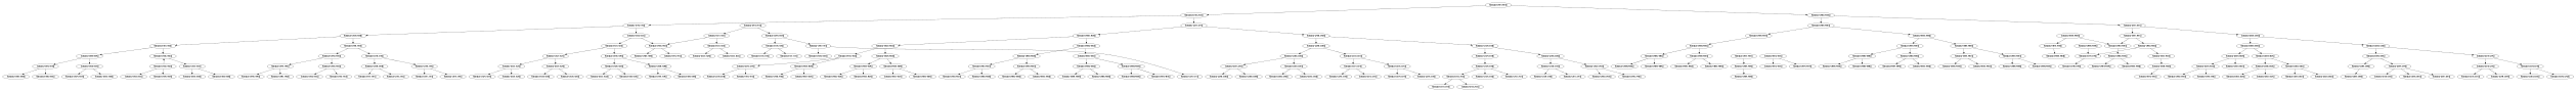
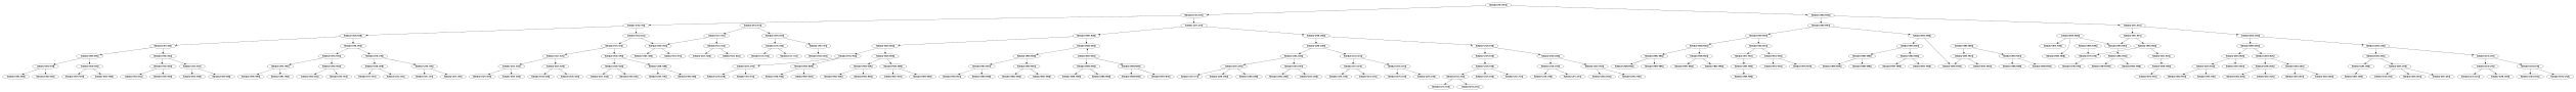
  digraph {
    fontname=Oswald
    node [fontname=Oswald]
    edge [fontname=Oswald]
    n1 [label="Node{data=[4871, 4871]}"]
    n2 [label="Node{data=[2120, 2120]}"]
    n3 [label="Node{data=[4903, 4903]}"]
    n4 [label="Node{data=[1743, 1743]}"]
    n5 [label="Node{data=[3277, 3277]}"]
    n6 [label="Node{data=[4887, 4887]}"]
    n7 [label="Node{data=[5167, 5167]}"]
    n8 [label="Node{data=[1523, 1523]}"]
    n9 [label="Node{data=[1939, 1939]}"]
    n10 [label="Node{data=[2458, 2458]}"]
    n11 [label="Node{data=[4830, 4830]}"]
    n12 [label="Node{data=[1531, 1531]}"]
    n13 [label="Node{data=[1456, 1456]}"]
    n14 [label="Node{data=[1931, 1931]}"]
    n15 [label="Node{data=[1961, 1961]}"]
    n16 [label="Node{data=[1412, 1412]}"]
    n17 [label="Node{data=[1264, 1264]}"]
    n18 [label="Node{data=[1517, 1517]}"]
    n19 [label="Node{data=[1527, 1527]}"]
    n20 [label="Node{data=[1540, 1540]}"]
    n21 [label="Node{data=[1191, 1191]}"]
    n22 [label="Node{data=[1276, 1276]}"]
    n23 [label="Node{data=[1521, 1521]}"]
    n24 [label="Node{data=[1020, 1020]}"]
    n25 [label="Node{data=[1217, 1217]}"]
    n26 [label="Node{data=[1275, 1275]}"]
    n27 [label="Node{data=[1277, 1277]}"]
    n28 [label="Node{data=[1439, 1439]}"]
    n29 [label="Node{data=[1475, 1475]}"]
    n30 [label="Node{data=[1520, 1520]}"]
    n31 [label="Node{data=[1522, 1522]}"]
    n32 [label="Node{data=[1525, 1525]}"]
    n33 [label="Node{data=[1529, 1529]}"]
    n34 [label="Node{data=[1538, 1538]}"]
    n35 [label="Node{data=[1589, 1589]}"]
    n36 [label="Node{data=[1524, 1524]}"]
    n37 [label="Node{data=[1526, 1526]}"]
    n38 [label="Node{data=[1528, 1528]}"]
    n39 [label="Node{data=[1530, 1530]}"]
    n40 [label="Node{data=[1532, 1532]}"]
    n41 [label="Node{data=[1539, 1539]}"]
    n42 [label="Node{data=[1541, 1541]}"]
    n43 [label="Node{data=[1599, 1599]}"]
    n44 [label="Node{data=[1894, 1894]}"]
    n45 [label="Node{data=[1935, 1935]}"]
    n46 [label="Node{data=[1943, 1943]}"]
    n47 [label="Node{data=[2116, 2116]}"]
    n48 [label="Node{data=[1810, 1810]}"]
    n49 [label="Node{data=[1929, 1929]}"]
    n50 [label="Node{data=[1933, 1933]}"]
    n51 [label="Node{data=[1937, 1937]}"]
    n52 [label="Node{data=[1809, 1809]}"]
    n53 [label="Node{data=[1893, 1893]}"]
    n54 [label="Node{data=[1924, 1924]}"]
    n55 [label="Node{data=[1930, 1930]}"]
    n56 [label="Node{data=[1932, 1932]}"]
    n57 [label="Node{data=[1934, 1934]}"]
    n58 [label="Node{data=[1936, 1936]}"]
    n59 [label="Node{data=[1938, 1938]}"]
    n60 [label="Node{data=[1941, 1941]}"]
    n61 [label="Node{data=[1956, 1956]}"]
    n62 [label="Node{data=[2078, 2078]}"]
    n63 [label="Node{data=[2118, 2118]}"]
    n64 [label="Node{data=[1940, 1940]}"]
    n65 [label="Node{data=[1942, 1942]}"]
    n66 [label="Node{data=[1955, 1955]}"]
    n67 [label="Node{data=[1957, 1957]}"]
    n68 [label="Node{data=[1977, 1977]}"]
    n69 [label="Node{data=[2115, 2115]}"]
    n70 [label="Node{data=[2117, 2117]}"]
    n71 [label="Node{data=[2119, 2119]}"]
    n72 [label="Node{data=[2128, 2128]}"]
    n73 [label="Node{data=[3269, 3269]}"]
    n74 [label="Node{data=[4822, 4822]}"]
    n75 [label="Node{data=[4863, 4863]}"]
    n76 [label="Node{data=[2124, 2124]}"]
    n77 [label="Node{data=[2385, 2385]}"]
    n78 [label="Node{data=[3265, 3265]}"]
    n79 [label="Node{data=[3273, 3273]}"]
    n80 [label="Node{data=[2126, 2126]}"]
    n81 [label="Node{data=[2130, 2130]}"]
    n82 [label="Node{data=[2422, 2422]}"]
    n83 [label="Node{data=[2122, 2122]}"]
    n84 [label="Node{data=[2121, 2121]}"]
    n85 [label="Node{data=[2123, 2123]}"]
    n86 [label="Node{data=[2125, 2125]}"]
    n87 [label="Node{data=[2127, 2127]}"]
    n88 [label="Node{data=[2129, 2129]}"]
    n89 [label="Node{data=[2211, 2211]}"]
    n90 [label="Node{data=[2403, 2403]}"]
    n91 [label="Node{data=[2442, 2442]}"]
    n92 [label="Node{data=[3261, 3261]}"]
    n93 [label="Node{data=[3267, 3267]}"]
    n94 [label="Node{data=[3271, 3271]}"]
    n95 [label="Node{data=[3275, 3275]}"]
    n96 [label="Node{data=[3260, 3260]}"]
    n97 [label="Node{data=[3262, 3262]}"]
    n98 [label="Node{data=[3266, 3266]}"]
    n99 [label="Node{data=[3268, 3268]}"]
    n100 [label="Node{data=[3270, 3270]}"]
    n101 [label="Node{data=[3272, 3272]}"]
    n102 [label="Node{data=[3274, 3274]}"]
    n103 [label="Node{data=[3276, 3276]}"]
    n104 [label="Node{data=[4135, 4135]}"]
    n105 [label="Node{data=[4826, 4826]}"]
    n106 [label="Node{data=[4859, 4859]}"]
    n107 [label="Node{data=[4867, 4867]}"]
    n108 [label="Node{data=[3279, 3279]}"]
    n109 [label="Node{data=[4820, 4820]}"]
    n110 [label="Node{data=[4824, 4824]}"]
    n111 [label="Node{data=[4828, 4828]}"]
    n112 [label="Node{data=[3278, 3278]}"]
    n113 [label="Node{data=[4112, 4112]}"]
    n114 [label="Node{data=[4156, 4156]}"]
    n115 [label="Node{data=[4821, 4821]}"]
    n116 [label="Node{data=[4823, 4823]}"]
    n117 [label="Node{data=[4825, 4825]}"]
    n118 [label="Node{data=[4827, 4827]}"]
    n119 [label="Node{data=[4829, 4829]}"]
    n120 [label="Node{data=[4857, 4857]}"]
    n121 [label="Node{data=[4861, 4861]}"]
    n122 [label="Node{data=[4865, 4865]}"]
    n123 [label="Node{data=[4869, 4869]}"]
    n124 [label="Node{data=[4831, 4831]}"]
    n125 [label="Node{data=[4858, 4858]}"]
    n126 [label="Node{data=[4860, 4860]}"]
    n127 [label="Node{data=[4862, 4862]}"]
    n128 [label="Node{data=[4864, 4864]}"]
    n129 [label="Node{data=[4866, 4866]}"]
    n130 [label="Node{data=[4868, 4868]}"]
    n131 [label="Node{data=[4870, 4870]}"]
    n132 [label="Node{data=[4879, 4879]}"]
    n133 [label="Node{data=[4895, 4895]}"]
    n134 [label="Node{data=[4911, 4911]}"]
    n135 [label="Node{data=[5820, 5820]}"]
+   n136 [label="Node{data=[4875, 4875]}"]
    n137 [label="Node{data=[4883, 4883]}"]
    n138 [label="Node{data=[4891, 4891]}"]
    n139 [label="Node{data=[4899, 4899]}"]
    n140 [label="Node{data=[4873, 4873]}"]
    n141 [label="Node{data=[4877, 4877]}"]
    n142 [label="Node{data=[4881, 4881]}"]
    n143 [label="Node{data=[4885, 4885]}"]
    n144 [label="Node{data=[4872, 4872]}"]
    n145 [label="Node{data=[4874, 4874]}"]
    n146 [label="Node{data=[4876, 4876]}"]
    n147 [label="Node{data=[4878, 4878]}"]
    n148 [label="Node{data=[4880, 4880]}"]
    n149 [label="Node{data=[4882, 4882]}"]
    n150 [label="Node{data=[4884, 4884]}"]
    n151 [label="Node{data=[4886, 4886]}"]
    n152 [label="Node{data=[4889, 4889]}"]
    n153 [label="Node{data=[4893, 4893]}"]
    n154 [label="Node{data=[4897, 4897]}"]
    n155 [label="Node{data=[4901, 4901]}"]
    n156 [label="Node{data=[4888, 4888]}"]
    n157 [label="Node{data=[4890, 4890]}"]
    n158 [label="Node{data=[4892, 4892]}"]
    n159 [label="Node{data=[4894, 4894]}"]
    n160 [label="Node{data=[4896, 4896]}"]
    n161 [label="Node{data=[4898, 4898]}"]
    n162 [label="Node{data=[4900, 4900]}"]
    n163 [label="Node{data=[4902, 4902]}"]
    n164 [label="Node{data=[4907, 4907]}"]
    n165 [label="Node{data=[4963, 4963]}"]
    n166 [label="Node{data=[5350, 5350]}"]
    n167 [label="Node{data=[6006, 6006]}"]
    n168 [label="Node{data=[4905, 4905]}"]
    n169 [label="Node{data=[4937, 4937]}"]
    n170 [label="Node{data=[5141, 5141]}"]
    n171 [label="Node{data=[4904, 4904]}"]
    n172 [label="Node{data=[4906, 4906]}"]
    n173 [label="Node{data=[4909, 4909]}"]
    n174 [label="Node{data=[4908, 4908]}"]
    n175 [label="Node{data=[4910, 4910]}"]
    n176 [label="Node{data=[4938, 4938]}"]
    n177 [label="Node{data=[5148, 5148]}"]
    n178 [label="Node{data=[4912, 4912]}"]
    n179 [label="Node{data=[4990, 4990]}"]
    n180 [label="Node{data=[5274, 5274]}"]
    n181 [label="Node{data=[5816, 5816]}"]
    n182 [label="Node{data=[5824, 5824]}"]
    n183 [label="Node{data=[6054, 6054]}"]
    n184 [label="Node{data=[5219, 5219]}"]
    n185 [label="Node{data=[5276, 5276]}"]
    n186 [label="Node{data=[5814, 5814]}"]
    n187 [label="Node{data=[5818, 5818]}"]
    n188 [label="Node{data=[5203, 5203]}"]
    n189 [label="Node{data=[5242, 5242]}"]
    n190 [label="Node{data=[5275, 5275]}"]
    n191 [label="Node{data=[5344, 5344]}"]
    n192 [label="Node{data=[5759, 5759]}"]
    n193 [label="Node{data=[5815, 5815]}"]
    n194 [label="Node{data=[5817, 5817]}"]
    n195 [label="Node{data=[5819, 5819]}"]
    n196 [label="Node{data=[5822, 5822]}"]
    n197 [label="Node{data=[5826, 5826]}"]
    n198 [label="Node{data=[6051, 6051]}"]
    n199 [label="Node{data=[9225, 9225]}"]
    n200 [label="Node{data=[5821, 5821]}"]
    n201 [label="Node{data=[5823, 5823]}"]
    n202 [label="Node{data=[5825, 5825]}"]
    n203 [label="Node{data=[5827, 5827]}"]
    n204 [label="Node{data=[9182, 9182]}"]
    n205 [label="Node{data=[9795, 9795]}"]
    n1 -> n2
    n1 -> n3
    n2 -> n4
    n2 -> n5
    n3 -> n6
    n3 -> n7
    n4 -> n8
    n4 -> n9
    n5 -> n10
    n5 -> n11
    n6 -> n132
    n6 -> n133
    n7 -> n134
    n7 -> n135
    n8 -> n12
    n8 -> n13
    n9 -> n14
    n9 -> n15
    n10 -> n72
    n10 -> n73
    n11 -> n74
    n11 -> n75
    n12 -> n19
    n12 -> n20
    n13 -> n28
    n13 -> n29
    n14 -> n44
    n14 -> n45
    n15 -> n46
    n15 -> n47
    n16 -> n17
    n16 -> n18
    n17 -> n21
    n17 -> n22
    n18 -> n13
    n18 -> n23
    n19 -> n32
    n19 -> n33
    n20 -> n34
    n20 -> n35
    n21 -> n24
-   n21 -> n25
+   n93 -> n25
    n22 -> n26
    n22 -> n27
    n23 -> n30
    n23 -> n31
    n32 -> n36
    n32 -> n37
    n33 -> n38
    n33 -> n39
    n34 -> n40
    n34 -> n41
    n35 -> n42
    n35 -> n43
    n44 -> n48
    n44 -> n49
-   n50 -> n45
+   n45 -> n50
    n45 -> n51
    n46 -> n60
    n46 -> n61
    n47 -> n62
    n47 -> n63
    n48 -> n52
    n48 -> n53
    n49 -> n54
    n49 -> n55
    n50 -> n56
    n50 -> n57
    n51 -> n58
    n51 -> n59
    n60 -> n64
    n60 -> n65
    n61 -> n66
    n61 -> n67
    n62 -> n68
    n62 -> n69
    n63 -> n70
    n63 -> n71
    n72 -> n76
    n72 -> n77
    n73 -> n78
    n73 -> n79
    n74 -> n104
    n74 -> n105
    n75 -> n106
-   n75 -> n107
+   n107 -> n75
    n76 -> n80
    n77 -> n81
    n77 -> n82
    n78 -> n92
    n78 -> n93
    n79 -> n94
    n79 -> n95
    n80 -> n83
    n80 -> n86
    n80 -> n87
    n81 -> n88
    n81 -> n89
    n82 -> n90
    n82 -> n91
    n83 -> n84
    n83 -> n85
    n92 -> n96
    n92 -> n97
    n93 -> n98
    n93 -> n99
    n94 -> n100
    n94 -> n101
    n95 -> n102
    n95 -> n103
    n104 -> n108
    n104 -> n109
    n105 -> n110
    n105 -> n111
    n106 -> n120
    n106 -> n121
    n107 -> n122
    n107 -> n123
    n108 -> n112
    n108 -> n113
    n109 -> n114
    n109 -> n115
    n110 -> n116
    n110 -> n117
    n111 -> n118
    n111 -> n119
    n120 -> n124
    n120 -> n125
    n121 -> n126
    n121 -> n127
    n122 -> n128
    n122 -> n129
    n123 -> n130
    n123 -> n131
+   n132 -> n136
    n132 -> n137
    n133 -> n138
-   n133 -> n139
+   n133 -> n162
    n134 -> n164
    n134 -> n165
    n135 -> n166
    n135 -> n167
+   n136 -> n140
+   n136 -> n141
    n137 -> n142
    n137 -> n143
    n138 -> n152
    n138 -> n153
    n139 -> n154
    n139 -> n155
    n140 -> n144
    n140 -> n145
    n141 -> n146
    n142 -> n148
    n142 -> n149
    n143 -> n150
    n143 -> n151
    n146 -> n147
    n152 -> n156
    n152 -> n157
    n153 -> n158
    n153 -> n159
    n154 -> n160
    n154 -> n161
    n155 -> n162
    n155 -> n163
    n164 -> n168
    n165 -> n169
    n165 -> n170
    n166 -> n180
    n166 -> n181
    n167 -> n182
    n167 -> n183
    n168 -> n171
    n168 -> n172
    n169 -> n176
    n170 -> n177
    n173 -> n164
-   n175 -> n174
+   n173 -> n174
    n173 -> n175
    n176 -> n178
    n179 -> n170
    n180 -> n184
    n180 -> n185
    n181 -> n186
    n181 -> n187
    n182 -> n196
    n182 -> n197
    n183 -> n198
    n183 -> n199
    n184 -> n188
    n184 -> n189
    n185 -> n190
    n185 -> n191
    n186 -> n192
    n186 -> n193
    n186 -> n194
    n187 -> n195
    n196 -> n200
    n196 -> n201
    n197 -> n202
    n197 -> n203
    n199 -> n204
    n199 -> n205
  }
